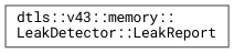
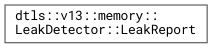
  digraph {
    rankdir=LR
    fontname="Roboto Mono"
-   n1 [color=grey40 fillcolor=white fontname="Roboto Mono" fontsize=10 height=0.2 label="dtls::v43::memory::\lLeakDetector::LeakReport" shape=box style=filled width=0.4]
+   n1 [color=grey40 fillcolor=white fontname="Roboto Mono" fontsize=10 height=0.2 label="dtls::v13::memory::\lLeakDetector::LeakReport" shape=box style=filled width=0.4]
  }
